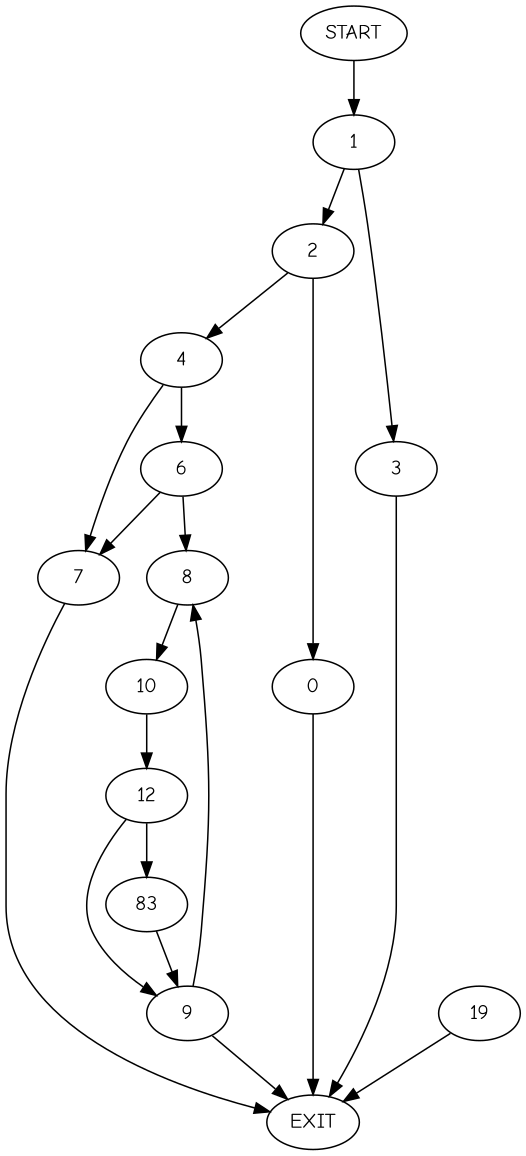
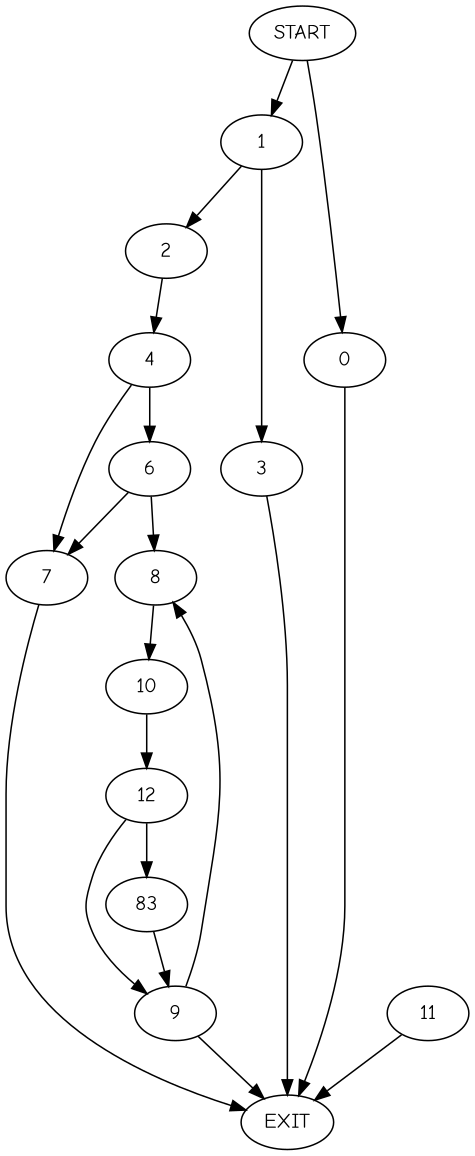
  digraph {
    fontname="Comic Neue"
    node [fontname="Comic Neue"]
    edge [fontname="Comic Neue"]
    n1 [label=START]
    1
    2
    3
    n5 [label=EXIT]
    4
    n7 [label=0]
    6
    7
    8
    10
    9
    12
-   11 [label=19]
+   11
    n15 [label=83]
    n1 -> 1
    1 -> 2
    1 -> 3
    2 -> 4
-   2 -> n7
+   n1 -> n7
    3 -> n5
    4 -> 6
    4 -> 7
    n7 -> n5
    6 -> 7
    6 -> 8
    7 -> n5
    8 -> 10
    10 -> 12
    9 -> n5
    9 -> 8
    12 -> 9
    12 -> n15
    11 -> n5
    n15 -> 9
  }
